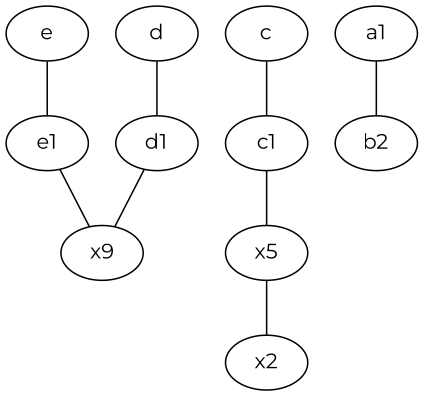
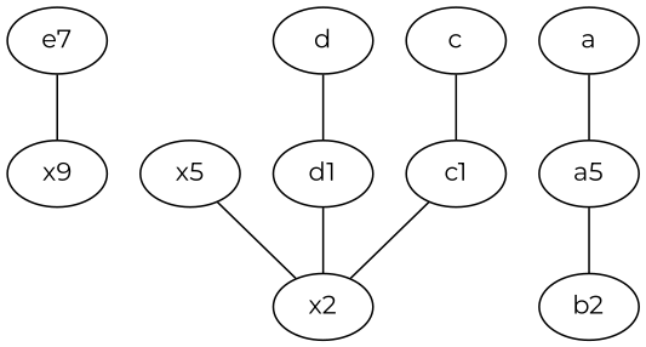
  graph {
    fontname=Montserrat
    node [fontname=Montserrat labelfontsize=50]
    edge [fontname=Montserrat]
-   e
-   e1
+   e1 [label=e7]
    n3 [label=x9]
    n4 [label=x5]
    x2
    d1
    n7 [label=b2]
-   a1
+   a1 [label=a5]
    c1
    d
+   a
    c
-   e -- e1
    e1 -- n3
    n4 -- x2
-   d1 -- n3
+   d1 -- x2
    a1 -- n7
-   c1 -- n4
+   c1 -- x2
    d -- d1
+   a -- a1
    c -- c1
  }
